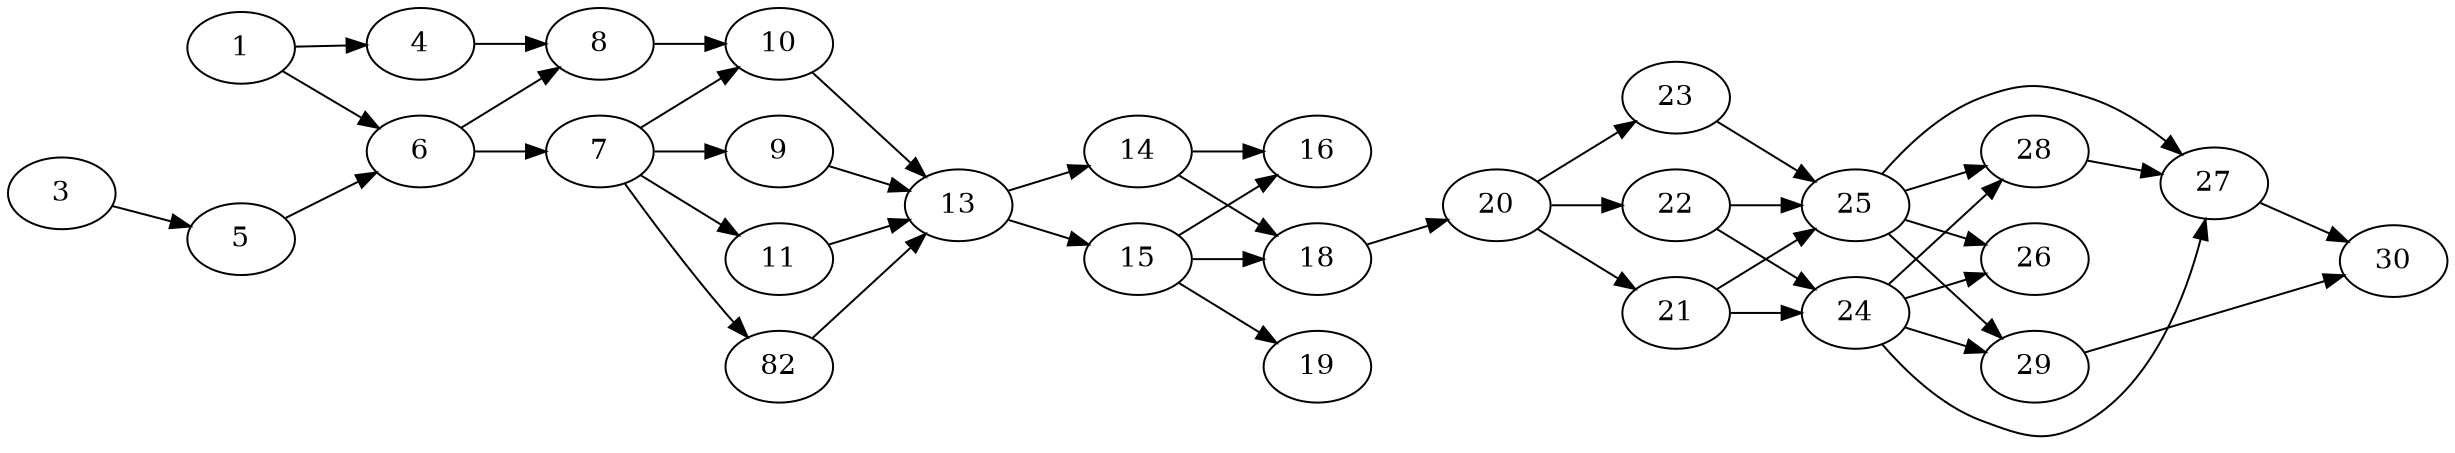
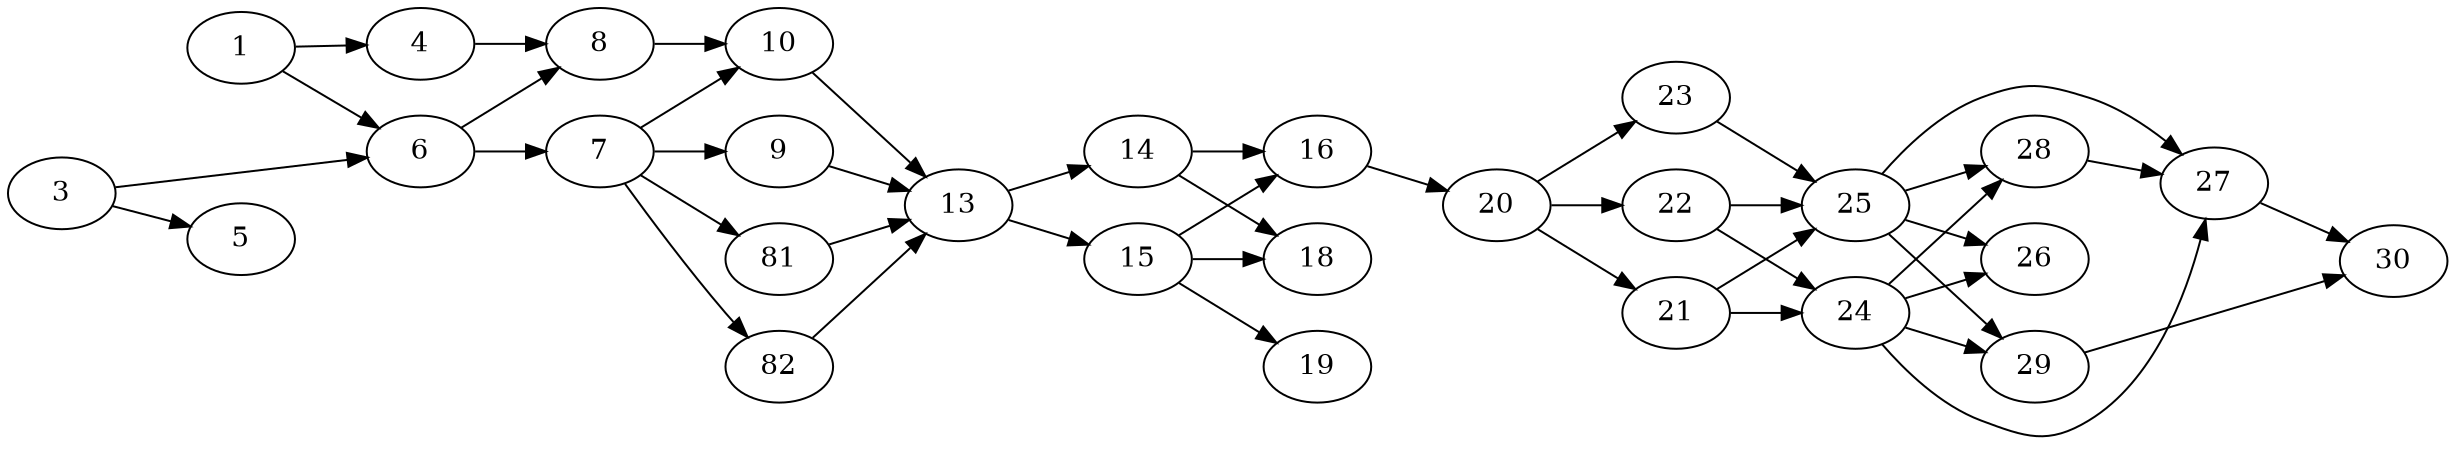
  digraph {
    rankdir=LR
    node [alpha=0.12]
    1 [alpha=0.10 expect_size=21729280]
    4 [expect_size=12170240]
    6 [expect_size=20562944]
    8 [alpha=0.08 expect_size=37762048]
    7 [alpha=0.06 expect_size=16851968]
    10 [alpha=0.07 expect_size=29608960]
    9 [alpha=0.08 expect_size=45885440]
-   11 [alpha=0.11 expect_size=40783872]
+   11 [alpha=0.11 expect_size=40783872 label=81]
    n9 [expect_size=16032768 label=82]
    3 [alpha=0.13 expect_size=48851968]
    5 [alpha=0.07 expect_size=12019712]
    13 [expect_size=20848640]
    14 [alpha=0.05 expect_size=51275776]
    15 [alpha=0.20 expect_size=32234496]
    16 [alpha=0.09 expect_size=49923072]
    18 [expect_size=45990912]
    19 [alpha=0.13 expect_size=17643520]
    20 [alpha=0.02 expect_size=36598784]
    21 [alpha=0.19 expect_size=6338560]
    22 [alpha=0.10 expect_size=31453184]
    23 [alpha=0.19 expect_size=11759616]
    24 [expect_size=40264704]
    25 [alpha=0.07 expect_size=51396608]
    26 [alpha=0.08 expect_size=50912256]
    27 [alpha=0.15 expect_size=24478720]
    28 [alpha=0.15 expect_size=49709056]
    29 [alpha=0.13 expect_size=30268416]
    30 [alpha=0.01 expect_size=12958720]
    1 -> 4
    1 -> 6
    4 -> 8
    6 -> 8
    6 -> 7
    8 -> 10
    7 -> 10
    7 -> 9
    7 -> 11
    7 -> n9
    10 -> 13
    9 -> 13
    11 -> 13
    n9 -> 13
-   5 -> 6
+   3 -> 6
    3 -> 5
    13 -> 14
    13 -> 15
    14 -> 16
    14 -> 18
    15 -> 16
    15 -> 18
    15 -> 19
-   18 -> 20
+   16 -> 20
    20 -> 21
    20 -> 22
    20 -> 23
    21 -> 24
    21 -> 25
    22 -> 24
    22 -> 25
    23 -> 25
    24 -> 26
    24 -> 27
    24 -> 28
    24 -> 29
    25 -> 26
    25 -> 27
    25 -> 28
    25 -> 29
    27 -> 30
    28 -> 27
    29 -> 30
  }
